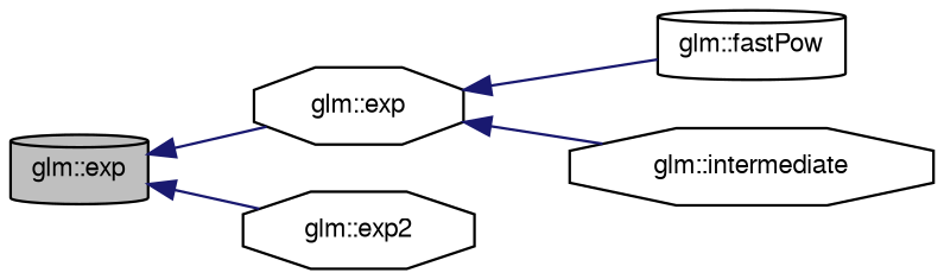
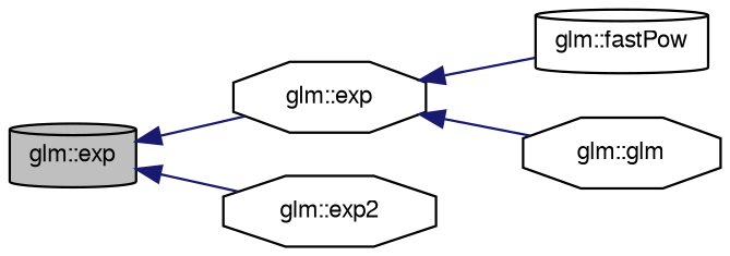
  digraph {
    rankdir=LR
    node [color=black fontname=FreeSans fontsize=10 shape=octagon]
    edge [color=midnightblue dir=back fontname=FreeSans fontsize=10 labelfontname=FreeSans labelfontsize=10 style=solid]
    n1 [fillcolor=grey75 fontcolor=black height=0.2 label="glm::exp" shape=cylinder style=filled width=0.4]
    n2 [height=0.2 label="glm::exp" width=0.4]
    n3 [height=0.2 label="glm::exp2" width=0.4]
    n4 [height=0.2 label="glm::fastPow" shape=cylinder width=0.4]
-   n5 [height=0.2 label="glm::intermediate" width=0.4]
+   n5 [height=0.2 label="glm::glm" width=0.4]
    n1 -> n2
    n1 -> n3
    n2 -> n4
    n2 -> n5
  }
